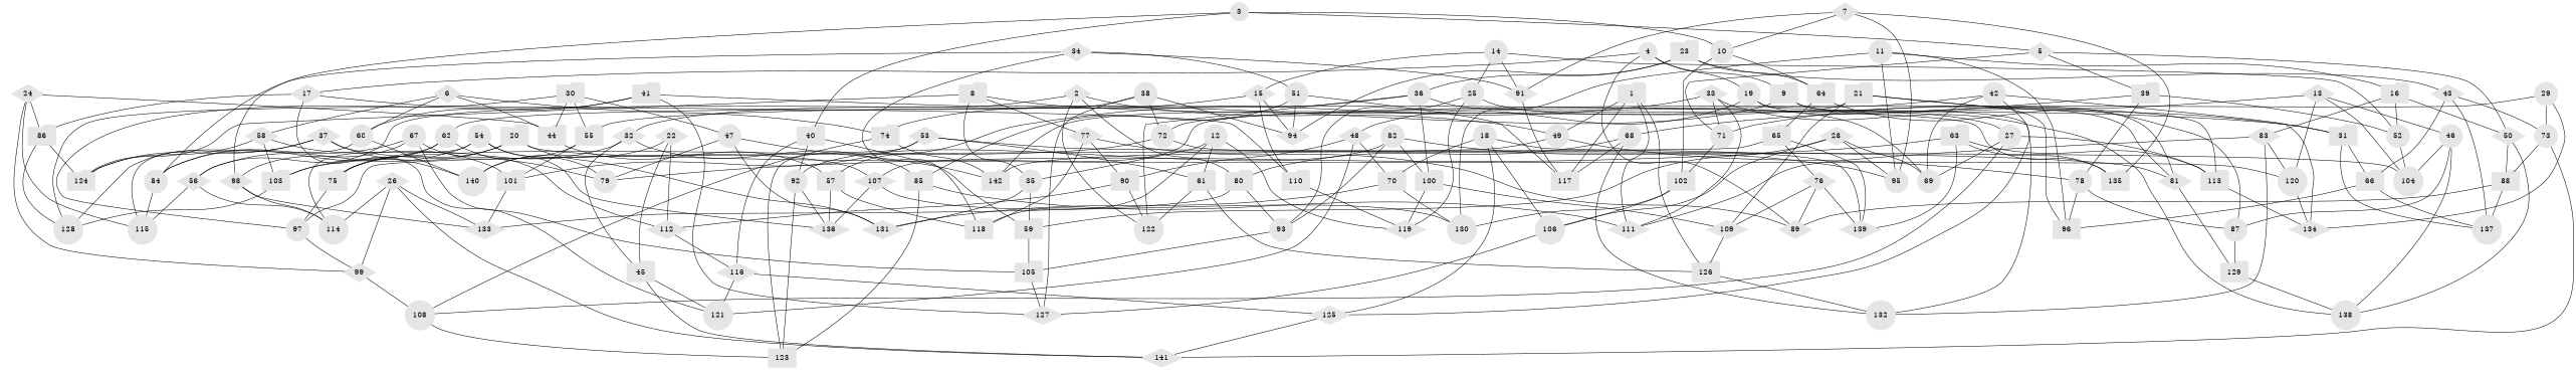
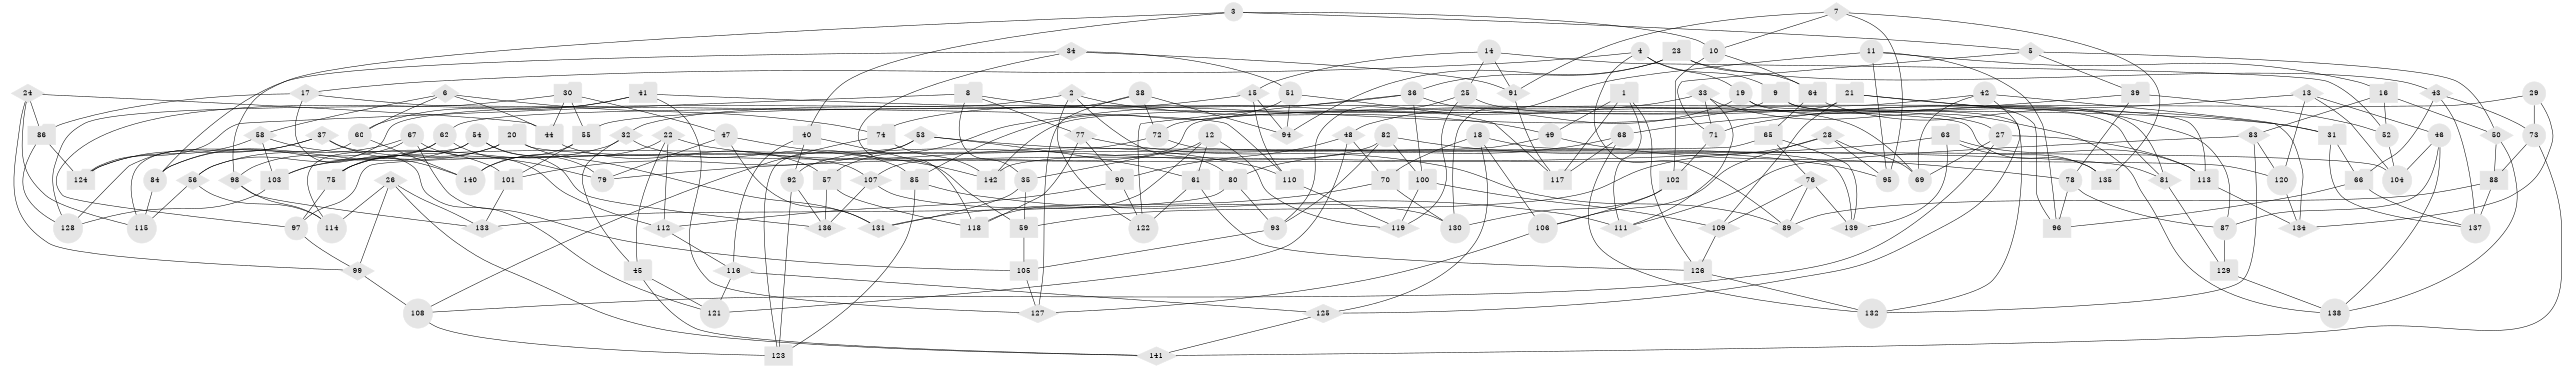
  graph {
    node [color=gray90 shape=circle style=filled]
    1 [shape=folder]
    49
    111 [shape=diamond]
    117 [shape=folder]
    126 [shape=folder]
    142 [shape=folder]
    78
    132
    2 [shape=diamond]
    56 [shape=diamond]
    80 [shape=folder]
    122
    115
    114
    93
    133 [shape=diamond]
    5 [shape=diamond]
    3
    10
    40 [shape=folder]
    98 [shape=diamond]
    39 [shape=folder]
    50 [shape=diamond]
    71
    64 [shape=folder]
    102 [shape=folder]
    59 [shape=folder]
    92
    116 [shape=diamond]
    9 [shape=folder]
    4
    17 [shape=diamond]
    19
    89 [shape=diamond]
    74 [shape=folder]
    81 [shape=diamond]
    96 [shape=folder]
    110 [shape=folder]
    86 [shape=folder]
    121
    48 [shape=diamond]
    52
    68
    138
    88 [shape=folder]
    6 [shape=diamond]
    44 [shape=folder]
    58 [shape=diamond]
    60
    57 [shape=folder]
    124 [shape=folder]
    103 [shape=folder]
    101 [shape=folder]
    140
    108
    7 [shape=diamond]
    91 [shape=diamond]
    95
    135 [shape=folder]
    8 [shape=folder]
    31 [shape=folder]
    35
    77 [shape=diamond]
    66 [shape=folder]
    137
    131 [shape=diamond]
    118 [shape=folder]
    90 [shape=folder]
    129 [shape=folder]
    87
    65 [shape=folder]
    130
    106
    11
    16 [shape=folder]
    83 [shape=diamond]
    12
    61 [shape=folder]
    119 [shape=diamond]
    13 [shape=diamond]
    46
    104
    120
    134 [shape=diamond]
    14
    15 [shape=diamond]
    25
    32 [shape=diamond]
    94 [shape=diamond]
    27
    75 [shape=folder]
    45 [shape=folder]
    85 [shape=folder]
    128
    70 [shape=folder]
    18
    125 [shape=diamond]
    139 [shape=diamond]
    127 [shape=diamond]
    141 [shape=diamond]
    20 [shape=folder]
    97
    21 [shape=folder]
    109 [shape=diamond]
    113 [shape=folder]
    22 [shape=diamond]
    112 [shape=diamond]
    23 [shape=folder]
    36
    43 [shape=diamond]
    69
    55 [shape=folder]
    100 [shape=folder]
    73
    24 [shape=diamond]
    99 [shape=diamond]
    105 [shape=folder]
    26 [shape=diamond]
    123 [shape=folder]
    28 [shape=diamond]
    29
    107 [shape=diamond]
    136 [shape=diamond]
    30 [shape=folder]
    47
    79
    33 [shape=diamond]
    34 [shape=diamond]
    51
    84
    37 [shape=diamond]
    38
    62
    72
    41 [shape=folder]
    42
    53 [shape=diamond]
    54
    63 [shape=folder]
    76 [shape=diamond]
    67
    82
    1 -- 49
    1 -- 111
    1 -- 117
    1 -- 126
    49 -- 142
    49 -- 78
    126 -- 132
    78 -- 96
    78 -- 87
    2 -- 49
    2 -- 56
    2 -- 80
    2 -- 122
    56 -- 115
    56 -- 114
    80 -- 93
    80 -- 133
    93 -- 105
    5 -- 39
    5 -- 50
    5 -- 71
    3 -- 5
    3 -- 10
    3 -- 40
    3 -- 98
    10 -- 64
    10 -- 102
    40 -- 59
    40 -- 92
    40 -- 116
    98 -- 114
    98 -- 133
    39 -- 78
    39 -- 52
    39 -- 68
    50 -- 138
    50 -- 88
    71 -- 102
    64 -- 87
    64 -- 65
    102 -- 130
    102 -- 106
    59 -- 105
    92 -- 123
    92 -- 136
    116 -- 121
    116 -- 125
    9 -- 74
    9 -- 81
    9 -- 96
    4 -- 9
    4 -- 17
    4 -- 19
    4 -- 89
    17 -- 110
    17 -- 86
    17 -- 121
    19 -- 132
    19 -- 81
    19 -- 48
    74 -- 142
    74 -- 108
    81 -- 129
    110 -- 119
    86 -- 124
    86 -- 128
    48 -- 121
    48 -- 90
    48 -- 70
    52 -- 104
    68 -- 117
    68 -- 132
    68 -- 80
    88 -- 89
    88 -- 137
    6 -- 74
    6 -- 44
    6 -- 58
    6 -- 60
    44 -- 57
    58 -- 124
    58 -- 103
    58 -- 101
    60 -- 115
    60 -- 140
    57 -- 118
    57 -- 136
    103 -- 128
    101 -- 133
    108 -- 123
    7 -- 10
    7 -- 91
    7 -- 95
    7 -- 135
    91 -- 117
    8 -- 124
    8 -- 31
    8 -- 35
    8 -- 77
    31 -- 66
    31 -- 137
    35 -- 59
    35 -- 131
    77 -- 89
    77 -- 118
    77 -- 90
    66 -- 96
    66 -- 137
    90 -- 122
    90 -- 112
    129 -- 138
    87 -- 129
    65 -- 139
    65 -- 97
    65 -- 76
    106 -- 127
    11 -- 96
    11 -- 95
    11 -- 130
    11 -- 16
    16 -- 50
    16 -- 52
    16 -- 83
    83 -- 111
    83 -- 132
    83 -- 120
    12 -- 35
    12 -- 118
    12 -- 61
    12 -- 119
    61 -- 126
    61 -- 122
    13 -- 71
    13 -- 46
    13 -- 104
    13 -- 120
    46 -- 138
    46 -- 87
    46 -- 104
    120 -- 134
    14 -- 52
    14 -- 91
    14 -- 15
    14 -- 25
    15 -- 110
    15 -- 32
    15 -- 94
    25 -- 93
    25 -- 119
    25 -- 27
    32 -- 75
    32 -- 45
    32 -- 85
    27 -- 108
    27 -- 113
    27 -- 69
    75 -- 97
    45 -- 121
    45 -- 141
    85 -- 111
    85 -- 123
    70 -- 131
    70 -- 130
    18 -- 106
    18 -- 70
    18 -- 125
    18 -- 139
    125 -- 141
    20 -- 103
    20 -- 131
    20 -- 120
    20 -- 75
    97 -- 99
    21 -- 142
    21 -- 31
    21 -- 109
    21 -- 113
    109 -- 126
    113 -- 134
+   22 -- 110
    22 -- 140
    22 -- 45
    22 -- 112
    112 -- 116
    23 -- 64
    23 -- 94
    23 -- 36
    23 -- 43
    36 -- 122
    36 -- 69
    36 -- 55
    36 -- 100
    43 -- 66
    43 -- 137
    43 -- 73
    55 -- 101
    55 -- 140
    100 -- 119
    100 -- 109
    73 -- 88
    73 -- 141
    24 -- 115
    24 -- 86
    24 -- 44
    24 -- 99
    99 -- 108
    105 -- 127
    26 -- 114
    26 -- 133
    26 -- 141
    26 -- 99
    28 -- 59
    28 -- 95
    28 -- 106
    28 -- 69
    29 -- 134
    29 -- 73
    29 -- 107
    107 -- 130
    107 -- 136
    30 -- 44
    30 -- 128
    30 -- 55
    30 -- 47
    47 -- 142
    47 -- 131
    47 -- 79
    33 -- 111
    33 -- 71
    33 -- 138
    33 -- 57
    34 -- 91
    34 -- 118
    34 -- 51
    34 -- 84
    51 -- 117
    51 -- 94
    51 -- 85
    84 -- 115
    37 -- 124
    37 -- 140
    37 -- 128
    37 -- 107
    38 -- 94
    38 -- 127
    38 -- 62
    38 -- 72
    62 -- 75
    62 -- 79
    62 -- 84
    72 -- 103
    72 -- 104
    41 -- 60
    41 -- 135
    41 -- 127
    41 -- 97
    42 -- 134
    42 -- 125
    42 -- 69
    42 -- 72
    53 -- 81
    53 -- 101
    53 -- 61
    53 -- 123
    54 -- 56
    54 -- 114
    54 -- 136
    54 -- 79
    63 -- 135
    63 -- 139
    63 -- 113
    63 -- 79
    76 -- 89
    76 -- 139
    76 -- 109
    67 -- 98
    67 -- 112
    67 -- 105
    67 -- 84
    82 -- 93
    82 -- 92
    82 -- 95
    82 -- 100
  }
